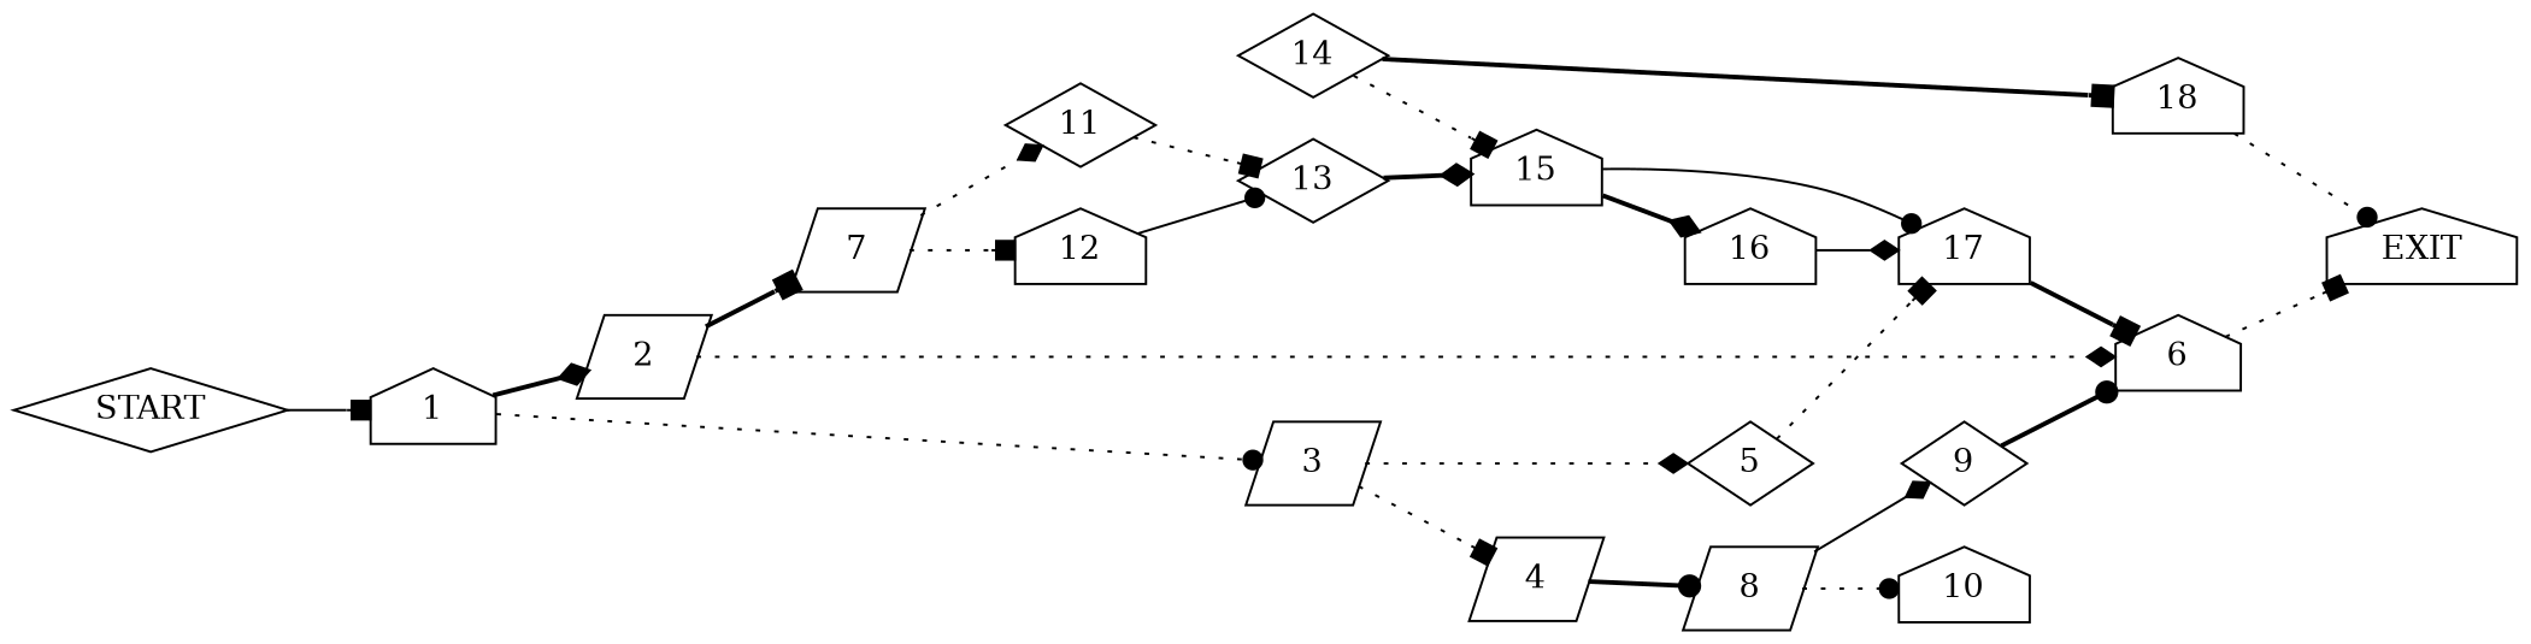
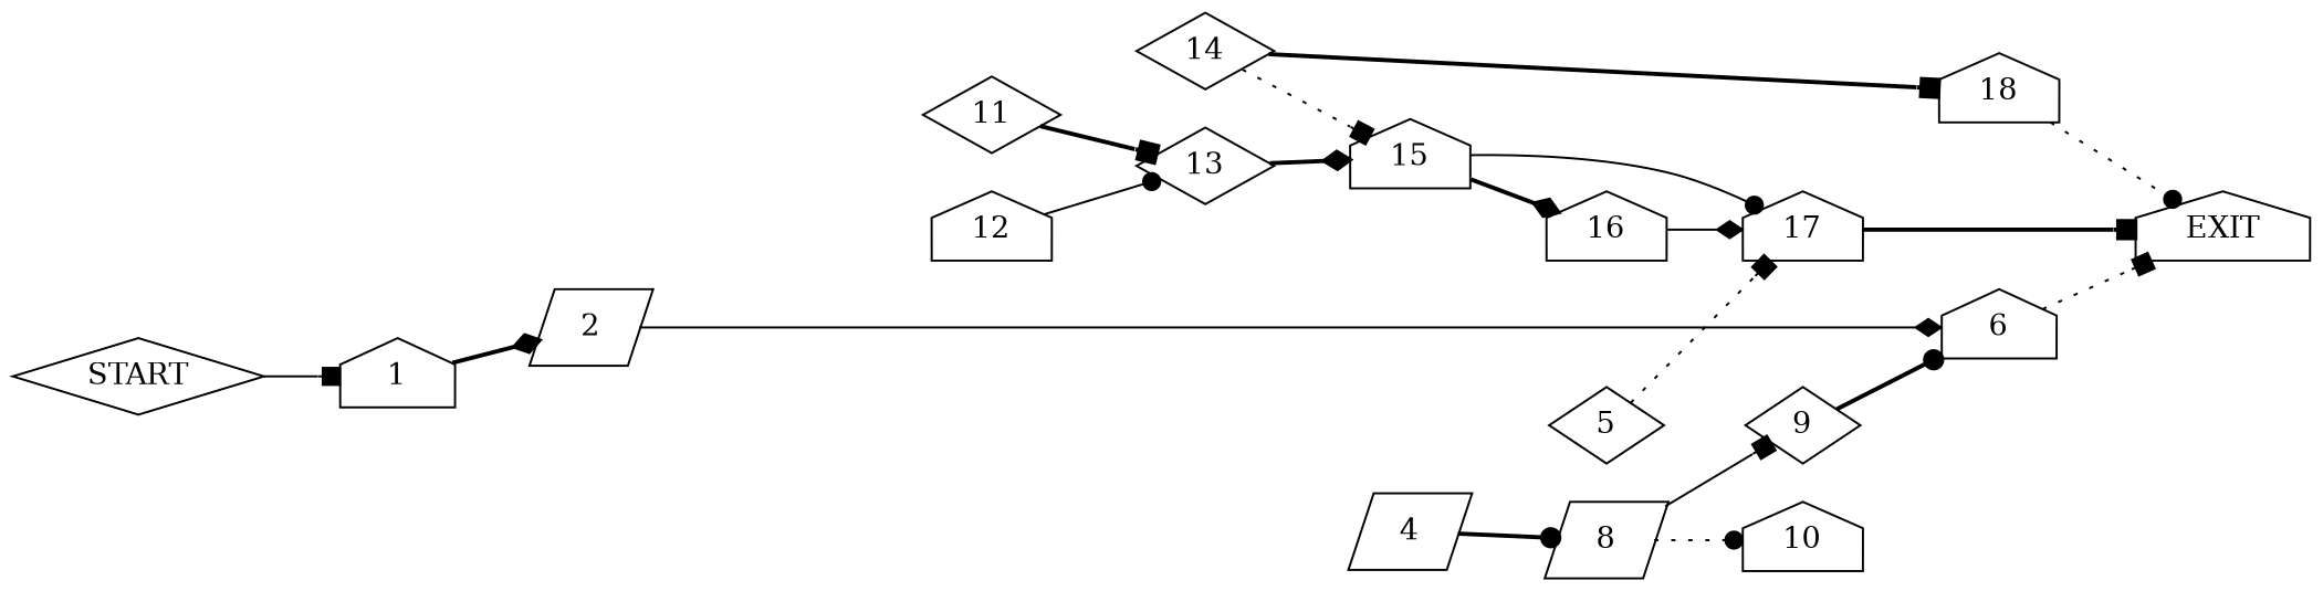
  digraph {
    rankdir=LR
    node [shape=house]
    edge [arrowhead=box style=dotted]
    n1 [label=START shape=diamond]
    1
    2 [shape=parallelogram]
-   3 [shape=parallelogram]
    n5 [label=EXIT]
    6
-   7 [shape=parallelogram]
    4 [shape=parallelogram]
    5 [shape=diamond]
    11 [shape=diamond]
    12
    8 [shape=parallelogram]
    17
    9 [shape=diamond]
    10
    13 [shape=diamond]
    15
    14 [shape=diamond]
    18
    16
    n1 -> 1 [style=solid]
    1 -> 2 [arrowhead=diamond style=bold]
-   1 -> 3 [arrowhead=dot]
-   2 -> 6 [arrowhead=diamond]
-   2 -> 7 [style=bold]
-   3 -> 4
-   3 -> 5 [arrowhead=diamond]
+   2 -> 6 [arrowhead=diamond style=solid]
    6 -> n5
-   7 -> 11 [arrowhead=diamond]
-   7 -> 12
    4 -> 8 [arrowhead=dot style=bold]
    5 -> 17
-   11 -> 13
+   11 -> 13 [style=bold]
    12 -> 13 [arrowhead=dot style=solid]
-   8 -> 9 [arrowhead=diamond style=solid]
+   8 -> 9 [style=solid]
    8 -> 10 [arrowhead=dot]
-   17 -> 6 [style=bold]
+   17 -> n5 [style=bold]
    9 -> 6 [arrowhead=dot style=bold]
    13 -> 15 [arrowhead=diamond style=bold]
    15 -> 17 [arrowhead=dot style=solid]
    15 -> 16 [arrowhead=diamond style=bold]
    14 -> 15
    14 -> 18 [style=bold]
    18 -> n5 [arrowhead=dot]
    16 -> 17 [arrowhead=diamond style=solid]
  }
